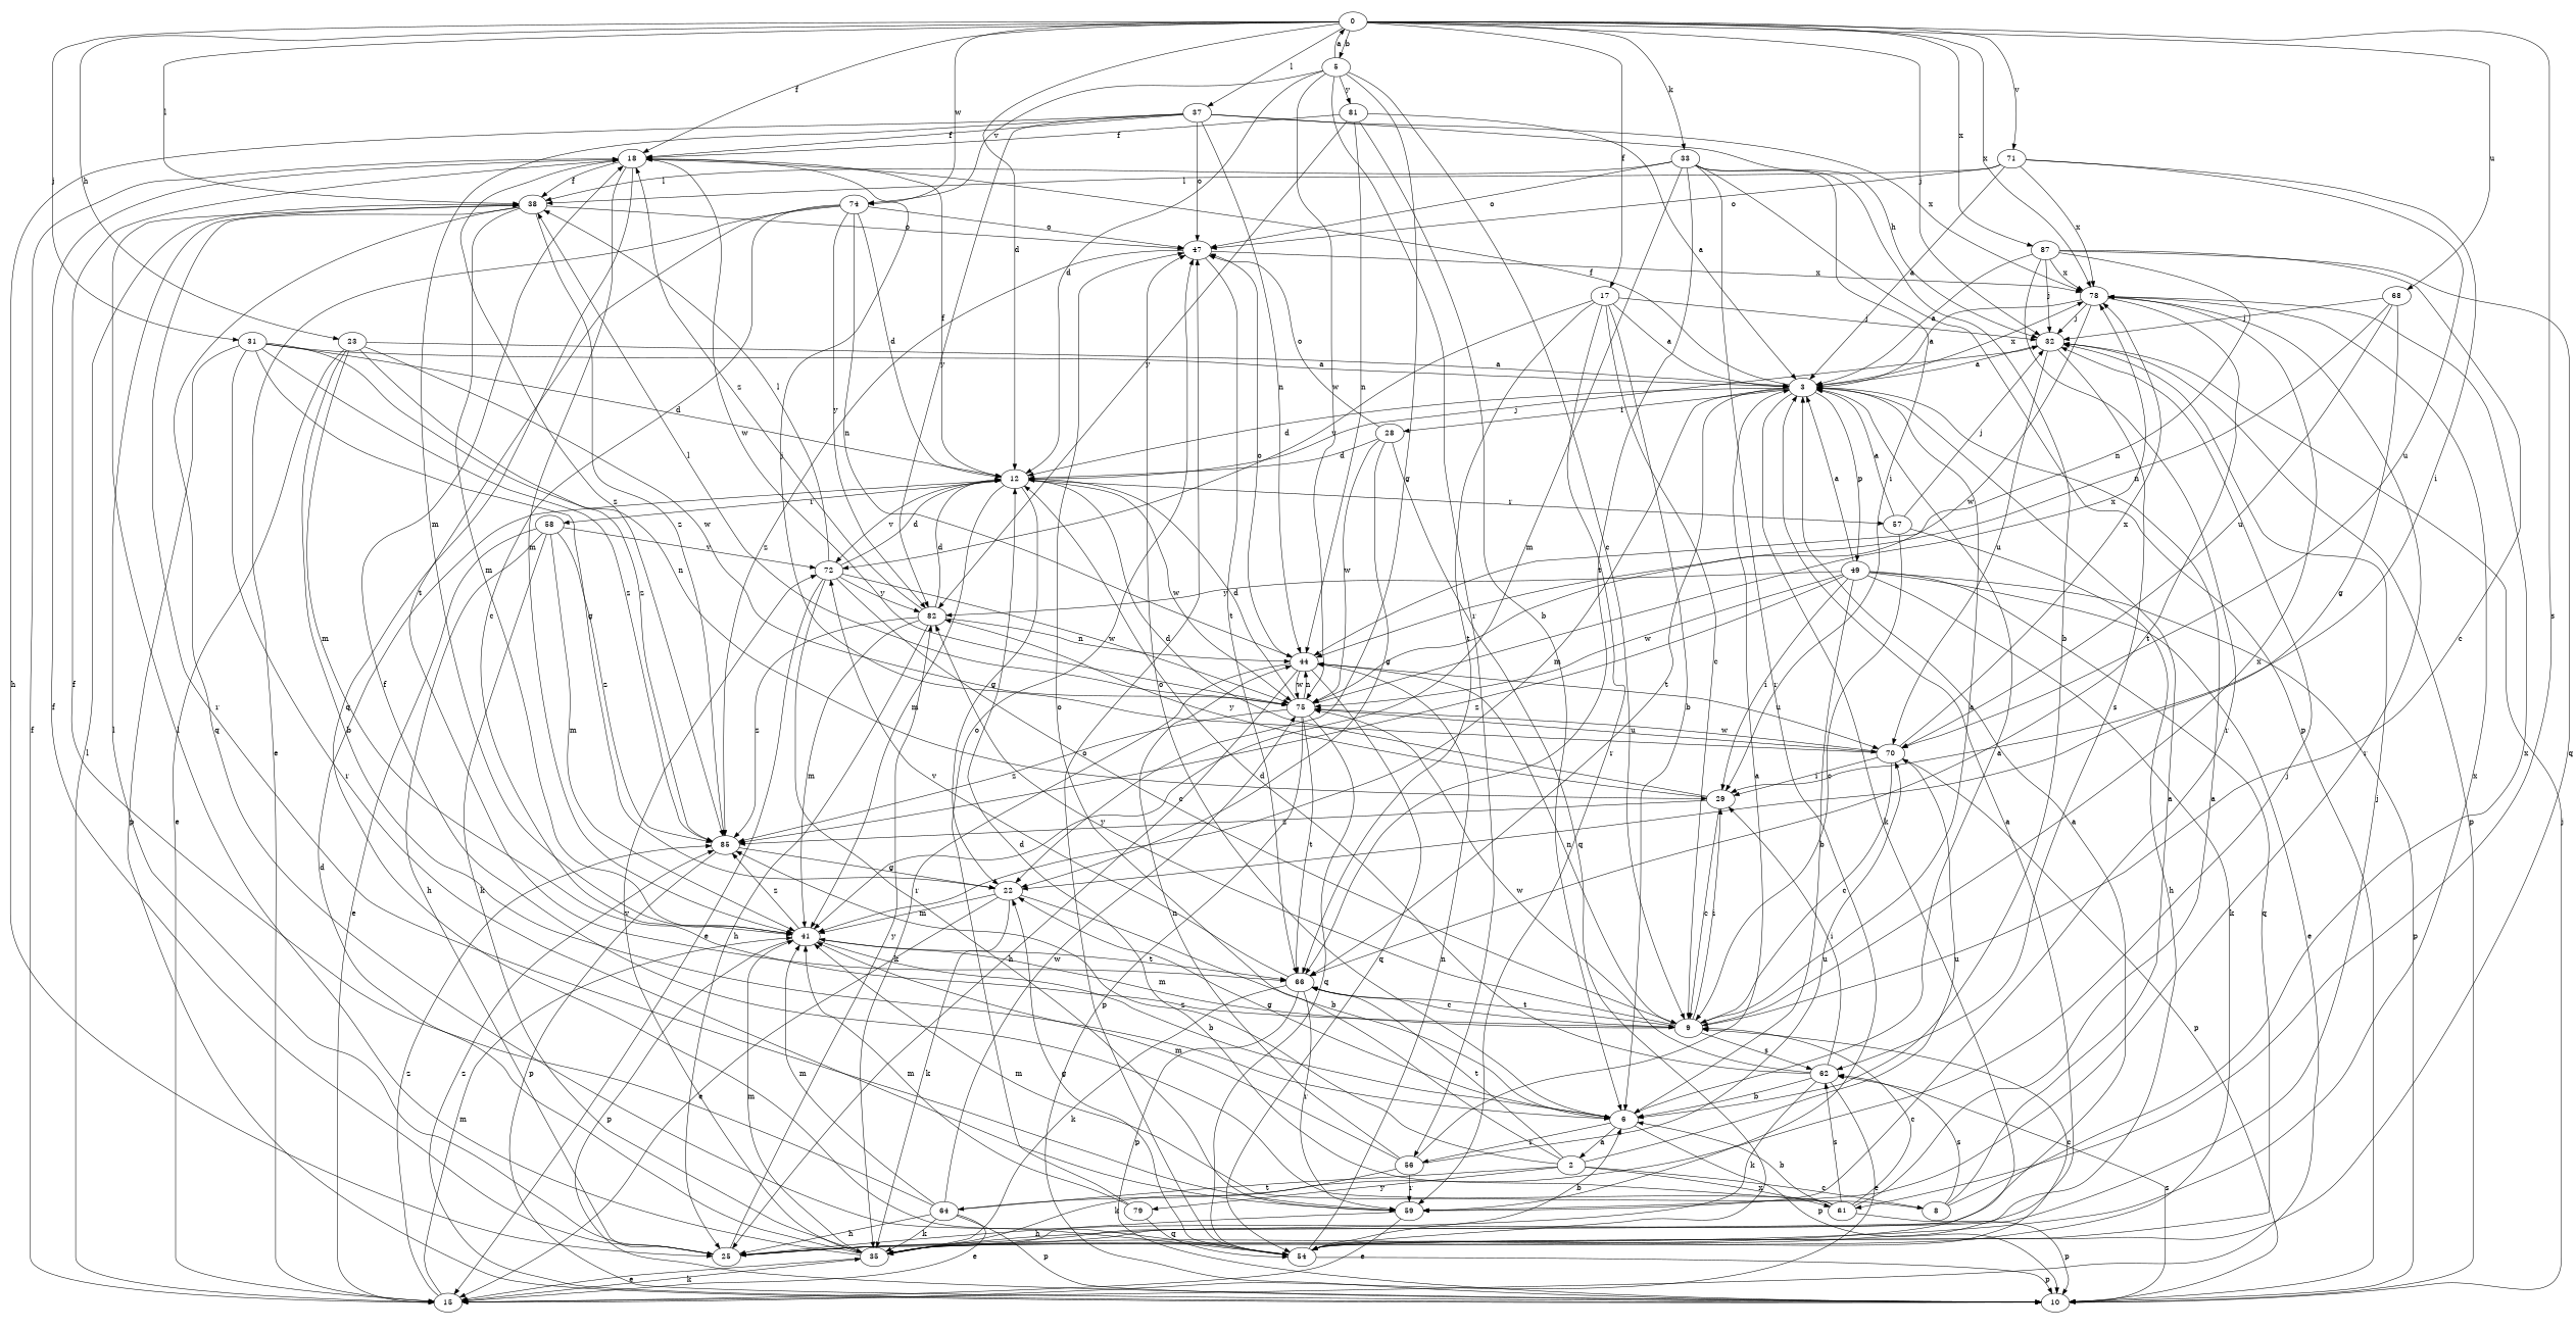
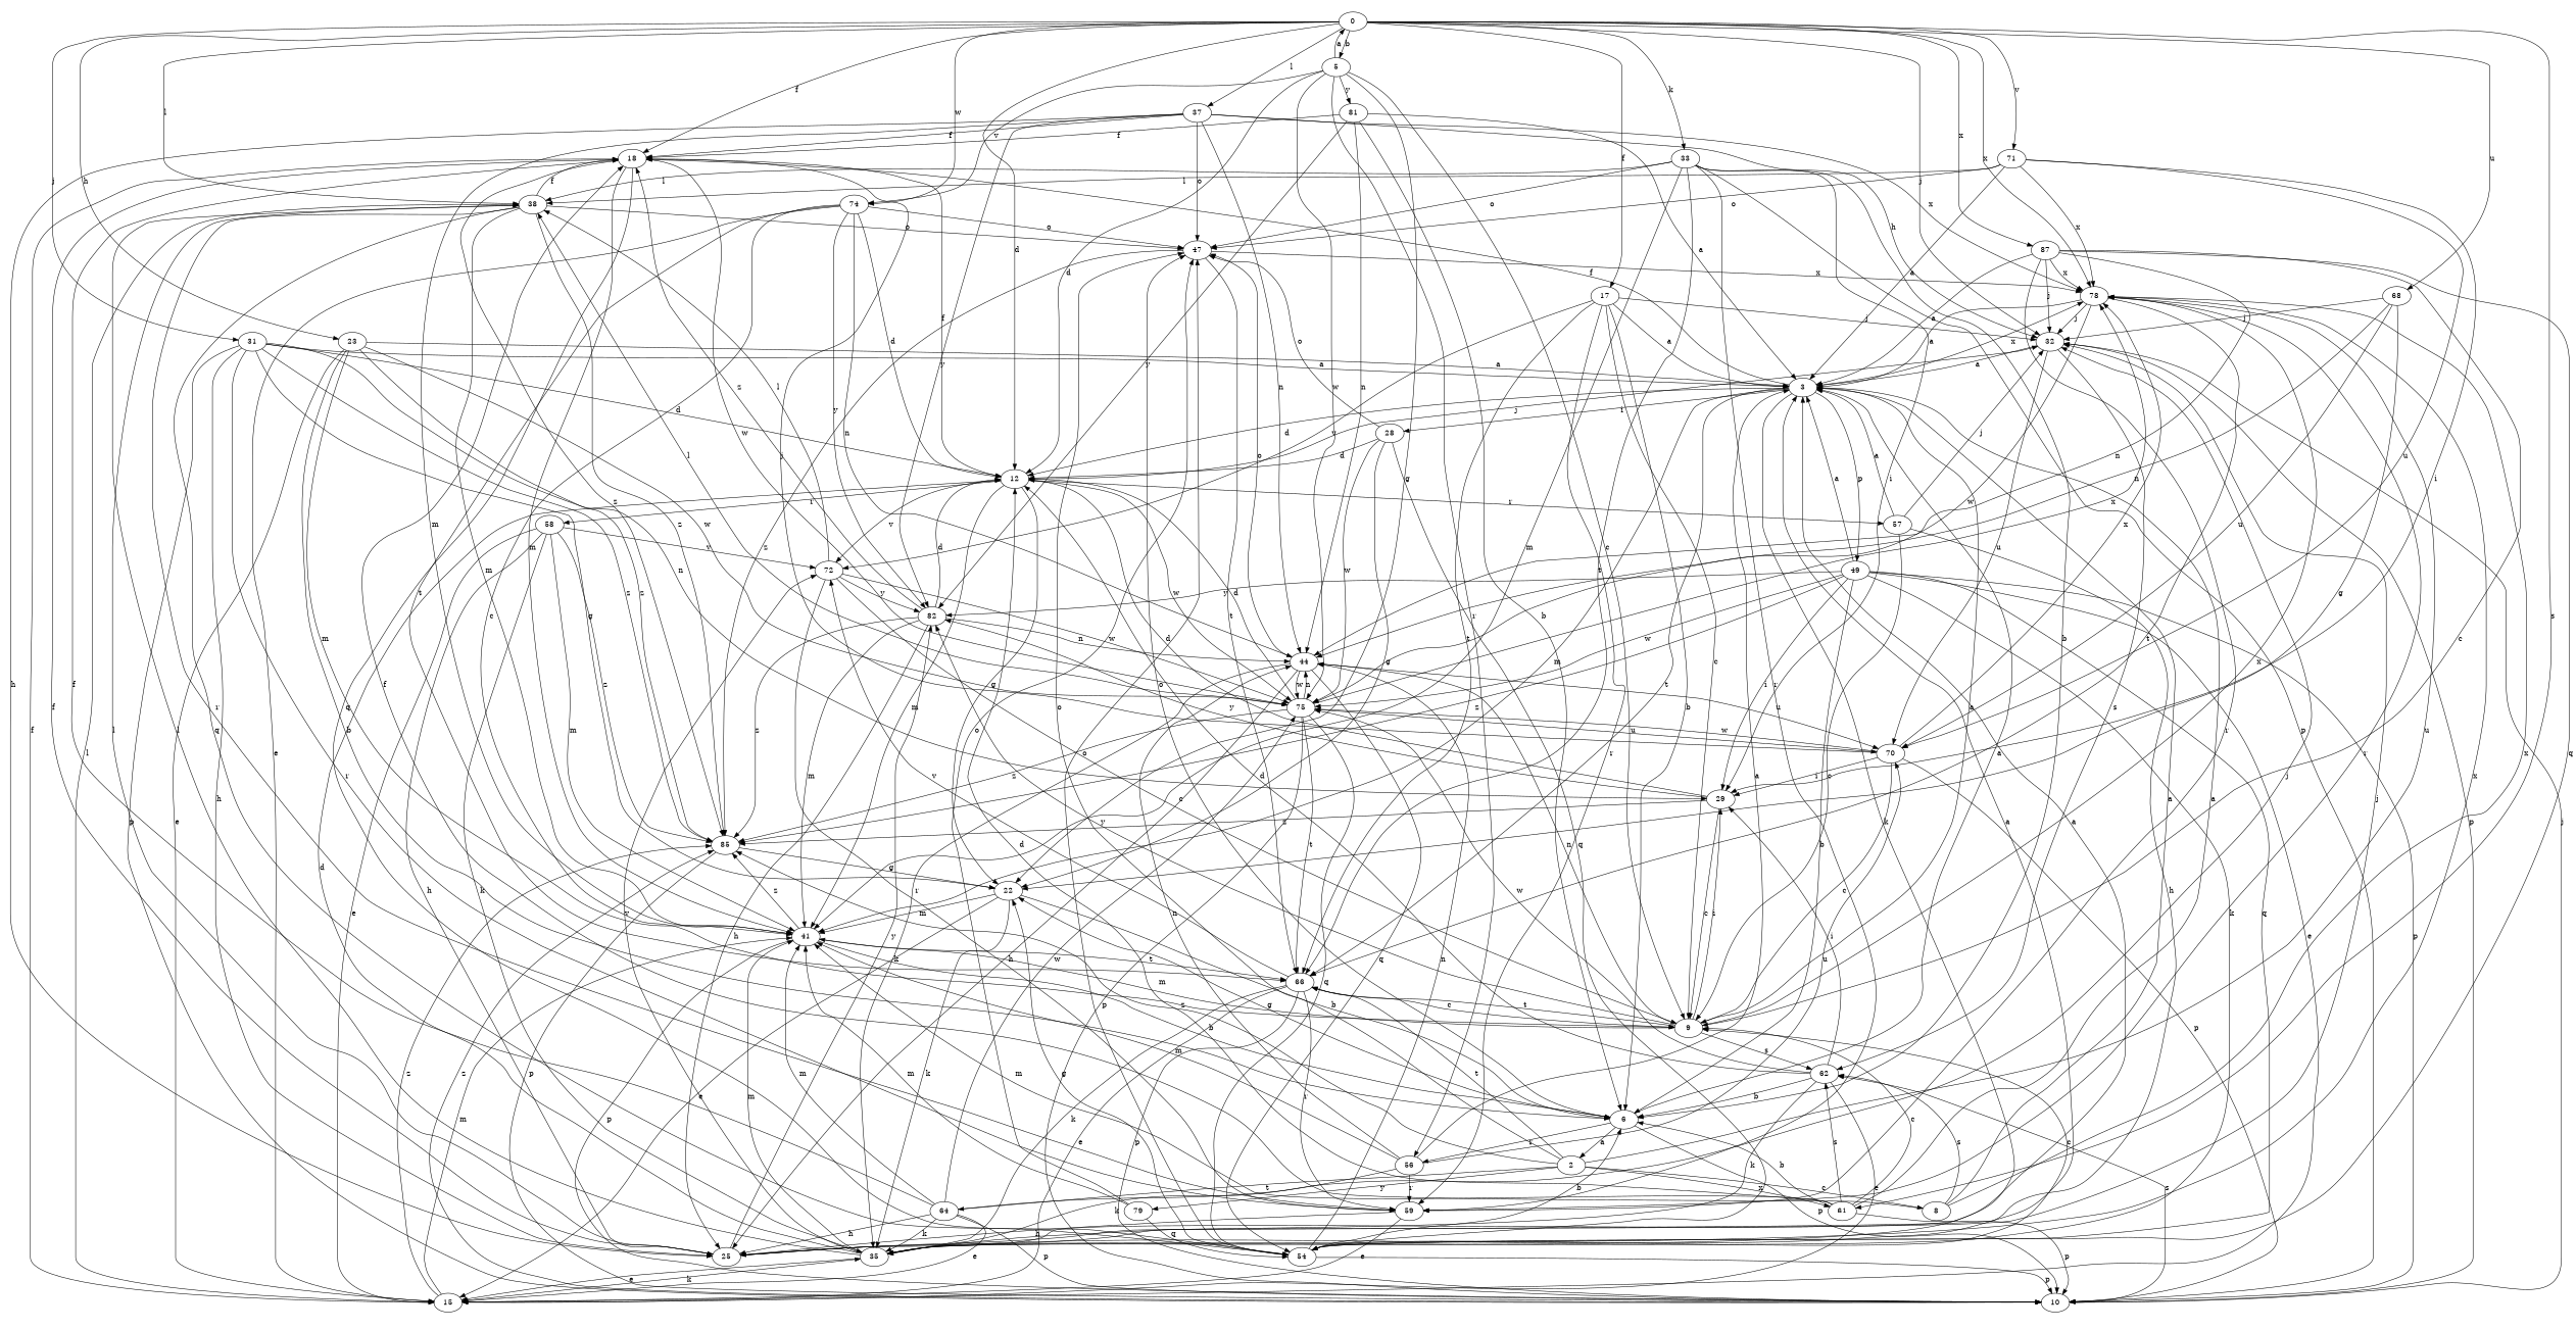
  strict digraph {
    0
    5
    12
    17
    18
    23
    31
    32
    33
    37
    38
    61
    68
    71
    74
    n16 [label=87]
    78
    9
    22
    56
    75
    81
    41
    57
    58
    72
    66
    3
    6
    59
    85
    54
    15
    n34 [label=10]
    29
    25
    70
    62
    47
    44
    82
    2
    8
    64
    79
    35
    28
    49
    0 -> 5 [label=b]
    0 -> 12 [label=d]
    0 -> 17 [label=f]
    0 -> 18 [label=f]
    0 -> 23 [label=h]
    0 -> 31 [label=j]
    0 -> 32 [label=j]
    0 -> 33 [label=k]
    0 -> 37 [label=l]
    0 -> 38 [label=l]
    0 -> 61 [label=s]
    0 -> 68 [label=u]
    0 -> 71 [label=v]
    0 -> 74 [label=w]
    0 -> n16 [label=x]
    0 -> 78 [label=x]
    5 -> 0 [label=a]
    5 -> 12 [label=d]
    5 -> 74 [label=v]
    5 -> 9 [label=c]
    5 -> 22 [label=g]
    5 -> 56 [label=r]
    5 -> 75 [label=w]
    5 -> 81 [label=y]
    12 -> 18 [label=f]
    12 -> 32 [label=j]
    12 -> 22 [label=g]
    12 -> 75 [label=w]
    12 -> 41 [label=m]
    12 -> 57 [label=r]
    12 -> 58 [label=r]
    12 -> 72 [label=v]
    17 -> 32 [label=j]
    17 -> 9 [label=c]
    17 -> 72 [label=v]
    17 -> 66 [label=t]
    17 -> 3 [label=a]
    17 -> 6 [label=b]
    17 -> 59 [label=r]
    18 -> 75 [label=w]
    18 -> 41 [label=m]
    18 -> 85 [label=z]
    18 -> 54 [label=q]
    23 -> 75 [label=w]
    23 -> 41 [label=m]
    23 -> 3 [label=a]
    23 -> 6 [label=b]
    23 -> 85 [label=z]
    23 -> 15 [label=e]
    31 -> 12 [label=d]
    31 -> 22 [label=g]
    31 -> 3 [label=a]
    31 -> 59 [label=r]
    31 -> 85 [label=z]
    31 -> n34 [label=p]
    31 -> 29 [label=n]
+   31 -> 25 [label=h]
    32 -> 3 [label=a]
    32 -> n34 [label=p]
    32 -> 70 [label=u]
    32 -> 62 [label=s]
    33 -> 38 [label=l]
    33 -> 41 [label=m]
    33 -> 66 [label=t]
    33 -> 6 [label=b]
    33 -> 59 [label=r]
    33 -> n34 [label=p]
    33 -> 29 [label=i]
    33 -> 47 [label=o]
    37 -> 18 [label=f]
    37 -> 32 [label=h]
    37 -> 78 [label=x]
    37 -> 41 [label=m]
    37 -> 25 [label=h]
    37 -> 47 [label=o]
    37 -> 44 [label=n]
    37 -> 82 [label=y]
-   18 -> 38 [label=f]
+   38 -> 18 [label=f]
    38 -> 41 [label=m]
    38 -> 59 [label=r]
    38 -> 85 [label=z]
    38 -> 54 [label=q]
    38 -> 47 [label=o]
    61 -> 12 [label=d]
    61 -> 9 [label=c]
    61 -> 41 [label=m]
    61 -> 3 [label=a]
    61 -> 6 [label=b]
    61 -> n34 [label=p]
    61 -> 62 [label=s]
    68 -> 32 [label=j]
    68 -> 22 [label=g]
    68 -> 70 [label=u]
    68 -> 44 [label=n]
    71 -> 38 [label=l]
    71 -> 78 [label=x]
    71 -> 3 [label=a]
    71 -> 29 [label=i]
    71 -> 70 [label=u]
    71 -> 47 [label=o]
    74 -> 12 [label=d]
    74 -> 9 [label=c]
    74 -> 66 [label=t]
    74 -> 15 [label=e]
    74 -> 47 [label=o]
    74 -> 44 [label=n]
    74 -> 82 [label=y]
    n16 -> 32 [label=j]
    n16 -> 78 [label=x]
    n16 -> 9 [label=c]
    n16 -> 3 [label=a]
    n16 -> 59 [label=r]
    n16 -> 54 [label=q]
    n16 -> 44 [label=n]
    78 -> 32 [label=j]
    78 -> 75 [label=w]
    78 -> 66 [label=t]
    78 -> 3 [label=a]
    78 -> 59 [label=r]
    9 -> 78 [label=x]
    9 -> 41 [label=m]
    9 -> 66 [label=t]
    9 -> 3 [label=a]
    9 -> 29 [label=i]
    9 -> 62 [label=s]
    9 -> 44 [label=n]
    9 -> 82 [label=y]
    22 -> 41 [label=m]
    22 -> 6 [label=b]
    22 -> 15 [label=e]
    22 -> 35 [label=k]
    56 -> 41 [label=m]
    56 -> 3 [label=a]
    56 -> 59 [label=r]
    56 -> 70 [label=u]
    56 -> 44 [label=n]
    56 -> 35 [label=k]
    75 -> 12 [label=d]
    75 -> 38 [label=l]
    75 -> 78 [label=x]
    75 -> 66 [label=t]
    75 -> 85 [label=z]
    75 -> 54 [label=q]
    75 -> n34 [label=p]
    75 -> 70 [label=u]
    75 -> 44 [label=n]
    81 -> 18 [label=f]
    81 -> 3 [label=a]
    81 -> 6 [label=b]
    81 -> 44 [label=n]
    81 -> 82 [label=y]
    41 -> 66 [label=t]
    41 -> 6 [label=b]
    41 -> 85 [label=z]
    41 -> n34 [label=p]
    57 -> 32 [label=j]
    57 -> 9 [label=c]
    57 -> 3 [label=a]
    57 -> 25 [label=h]
    58 -> 41 [label=m]
    58 -> 72 [label=v]
    58 -> 85 [label=z]
    58 -> 15 [label=e]
    58 -> 25 [label=h]
    58 -> 35 [label=k]
-   72 -> 12 [label=d]
    72 -> 38 [label=l]
    72 -> 9 [label=c]
    72 -> 75 [label=w]
    72 -> 59 [label=r]
-   72 -> 15 [label=e]
+   66 -> 15 [label=e]
    72 -> 82 [label=y]
    66 -> 9 [label=c]
    66 -> 72 [label=v]
    66 -> 59 [label=r]
    66 -> n34 [label=p]
    66 -> 35 [label=k]
    3 -> 12 [label=d]
    3 -> 18 [label=f]
    3 -> 78 [label=x]
    3 -> 41 [label=m]
    3 -> 66 [label=t]
    3 -> 35 [label=k]
    3 -> 28 [label=i]
    3 -> 49 [label=p]
    6 -> 22 [label=g]
    6 -> 56 [label=r]
    6 -> 3 [label=a]
    6 -> n34 [label=p]
    6 -> 47 [label=o]
    6 -> 2 [label=a]
    59 -> 15 [label=e]
    59 -> 25 [label=h]
    85 -> 22 [label=g]
    85 -> n34 [label=p]
    54 -> 9 [label=c]
    54 -> 22 [label=g]
    54 -> 6 [label=b]
    54 -> n34 [label=p]
    54 -> 47 [label=o]
    54 -> 44 [label=n]
    15 -> 18 [label=f]
    15 -> 38 [label=l]
    15 -> 41 [label=m]
    15 -> 85 [label=z]
    15 -> 35 [label=k]
    n34 -> 32 [label=j]
    n34 -> 85 [label=z]
    n34 -> 62 [label=s]
    29 -> 12 [label=d]
    29 -> 9 [label=c]
    29 -> 85 [label=z]
    29 -> 82 [label=y]
    25 -> 18 [label=f]
    25 -> 32 [label=j]
    25 -> 38 [label=l]
    25 -> 78 [label=x]
    25 -> 3 [label=a]
    25 -> 82 [label=y]
    70 -> 18 [label=j]
    70 -> 78 [label=x]
    70 -> 9 [label=c]
    70 -> 75 [label=w]
    70 -> n34 [label=p]
    70 -> 29 [label=i]
    62 -> 12 [label=d]
    62 -> 75 [label=w]
    62 -> 6 [label=b]
    62 -> 15 [label=e]
    62 -> 29 [label=i]
    62 -> 35 [label=k]
    47 -> 78 [label=x]
    47 -> 66 [label=t]
    47 -> 85 [label=z]
    44 -> 75 [label=w]
    44 -> 54 [label=q]
    44 -> 25 [label=h]
    44 -> 70 [label=u]
    44 -> 47 [label=o]
    44 -> 35 [label=k]
    82 -> 12 [label=d]
    82 -> 18 [label=z]
    82 -> 41 [label=m]
    82 -> 85 [label=z]
    82 -> 25 [label=h]
    82 -> 44 [label=n]
    2 -> 61 [label=x]
    2 -> 66 [label=t]
    2 -> 85 [label=z]
-   2 -> 70 [label=u]
+   2 -> 78 [label=u]
    2 -> 47 [label=o]
    2 -> 8 [label=c]
    2 -> 64 [label=t]
    2 -> 79 [label=y]
    8 -> 18 [label=f]
    8 -> 78 [label=x]
    8 -> 3 [label=a]
    8 -> 62 [label=s]
    64 -> 18 [label=f]
    64 -> 32 [label=j]
    64 -> 75 [label=w]
    64 -> 41 [label=m]
    64 -> 15 [label=e]
    64 -> n34 [label=p]
    64 -> 25 [label=h]
    64 -> 35 [label=k]
    79 -> 41 [label=m]
    79 -> 54 [label=q]
    79 -> 47 [label=o]
    35 -> 12 [label=d]
    35 -> 38 [label=l]
    35 -> 41 [label=m]
    35 -> 72 [label=v]
    35 -> 3 [label=a]
    35 -> 15 [label=e]
    28 -> 12 [label=d]
    28 -> 22 [label=g]
    28 -> 75 [label=w]
    28 -> 54 [label=q]
    28 -> 47 [label=o]
    49 -> 75 [label=w]
    49 -> 3 [label=a]
    49 -> 6 [label=b]
    49 -> 85 [label=z]
    49 -> 54 [label=q]
    49 -> 15 [label=e]
    49 -> n34 [label=p]
    49 -> 29 [label=i]
    49 -> 82 [label=y]
    49 -> 35 [label=k]
  }
